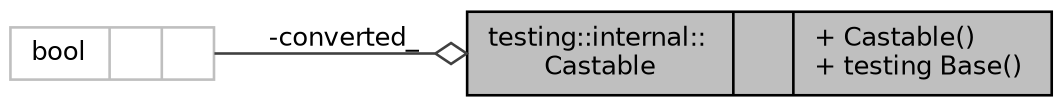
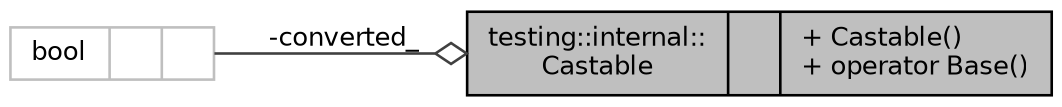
  digraph {
    rankdir=LR
    node [fontname=Helvetica fontsize=10 shape=record]
-   n1 [color=black fillcolor=grey75 fontcolor=black height=0.2 label="{testing::internal::\lCastable\n||+ Castable()\l+ testing Base()\l}" style=filled width=0.4]
+   n1 [color=black fillcolor=grey75 fontcolor=black height=0.2 label="{testing::internal::\lCastable\n||+ Castable()\l+ operator Base()\l}" style=filled width=0.4]
    n2 [color=grey75 height=0.2 label="{bool\n||}" width=0.4]
    n2 -> n1 [arrowhead=odiamond color=grey25 fontname=Helvetica fontsize=10 label=" -converted_" labelfontname=Helvetica labelfontsize=10 style=solid]
  }
